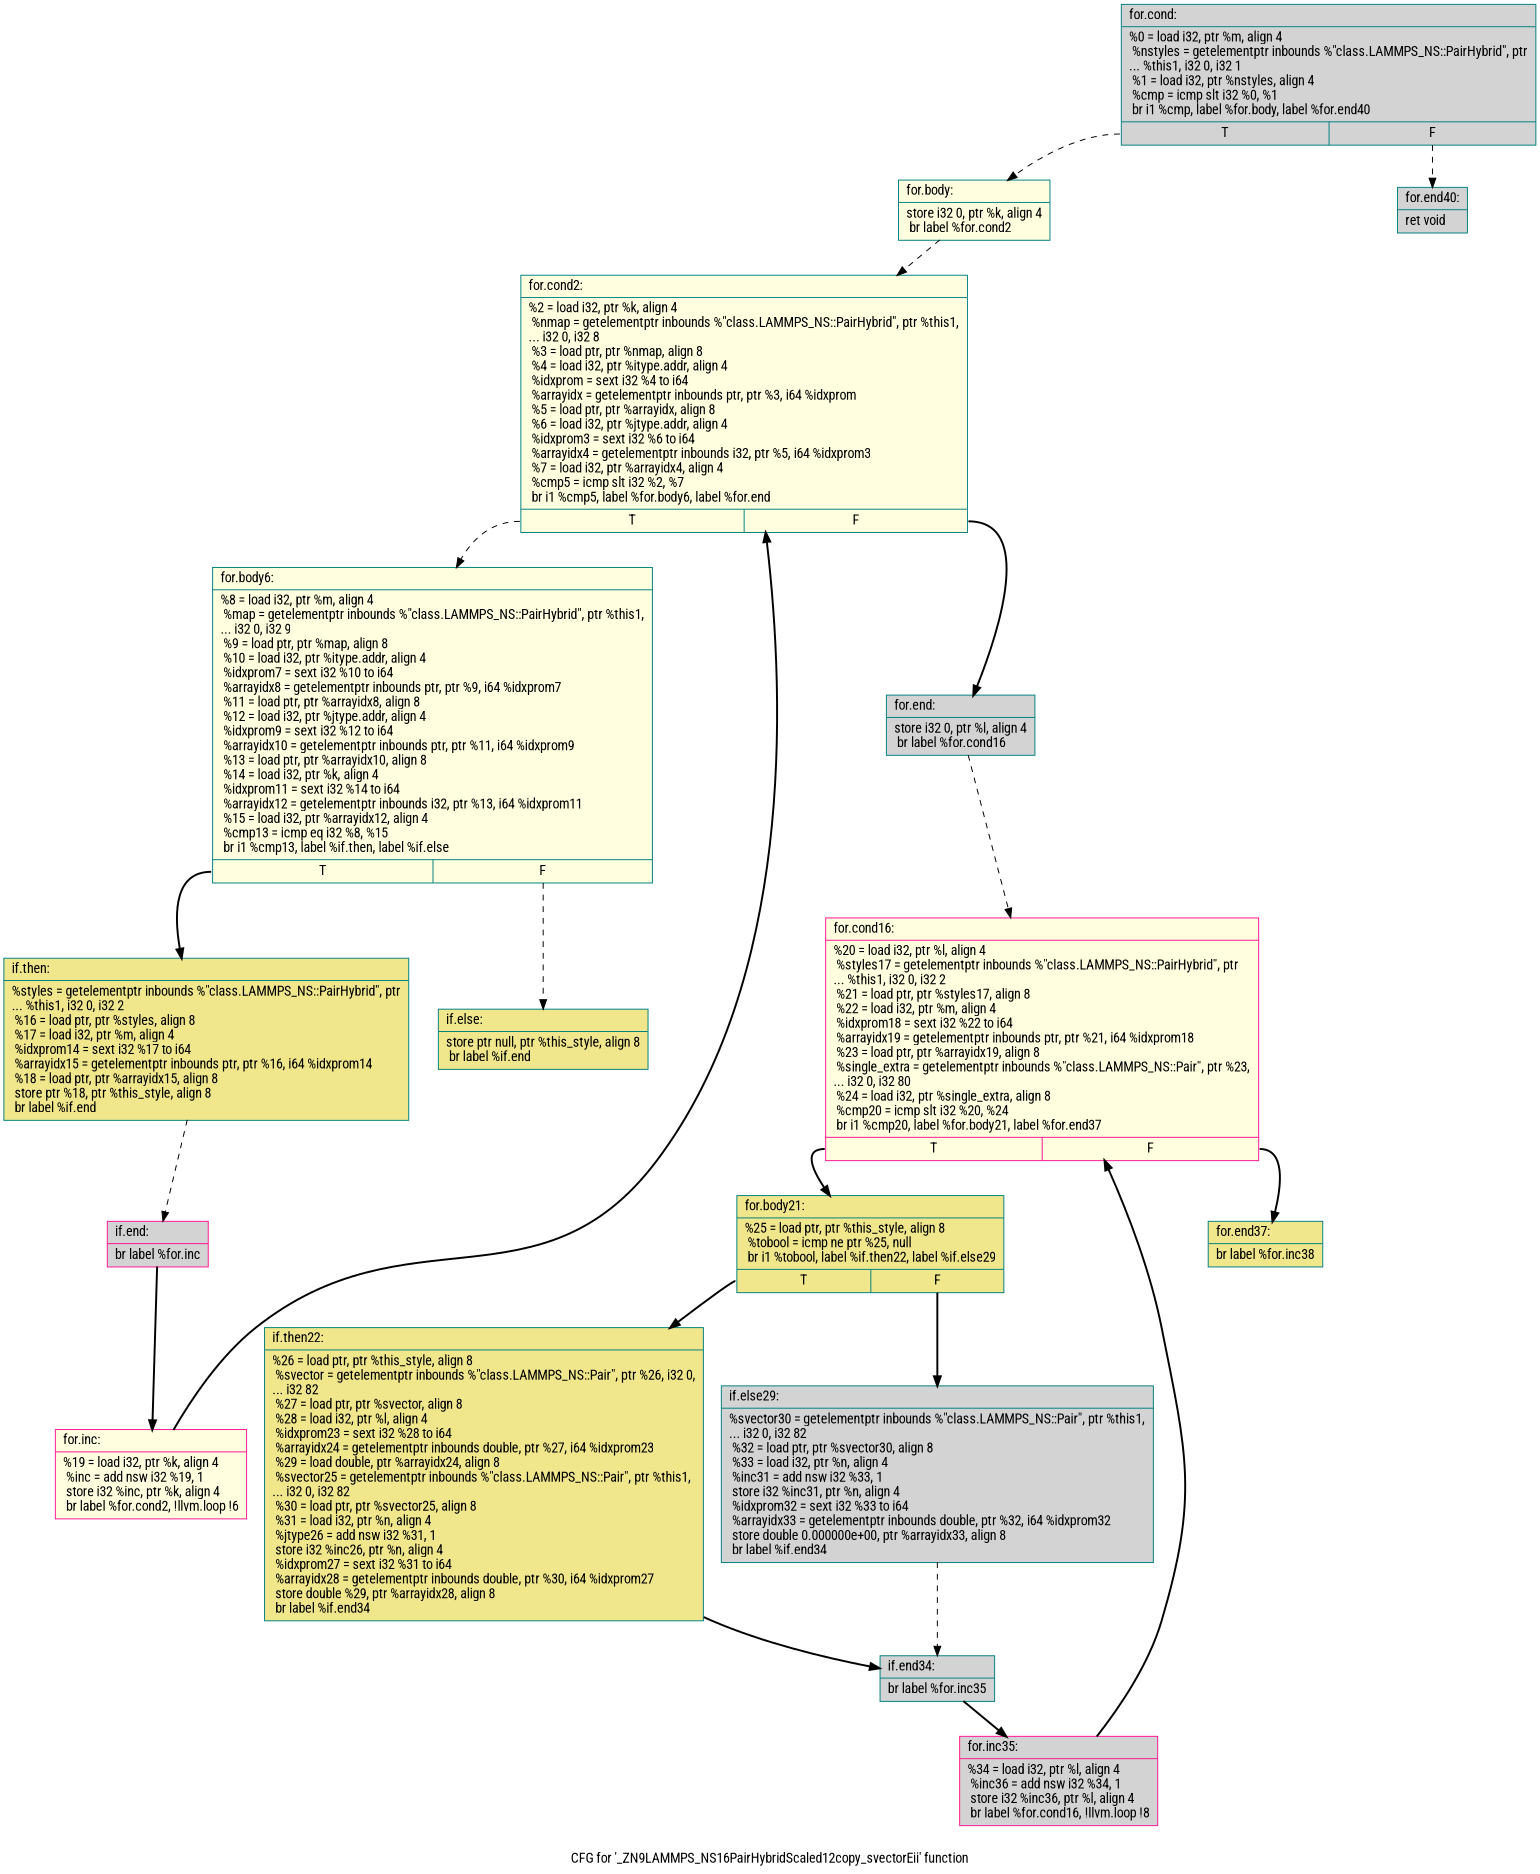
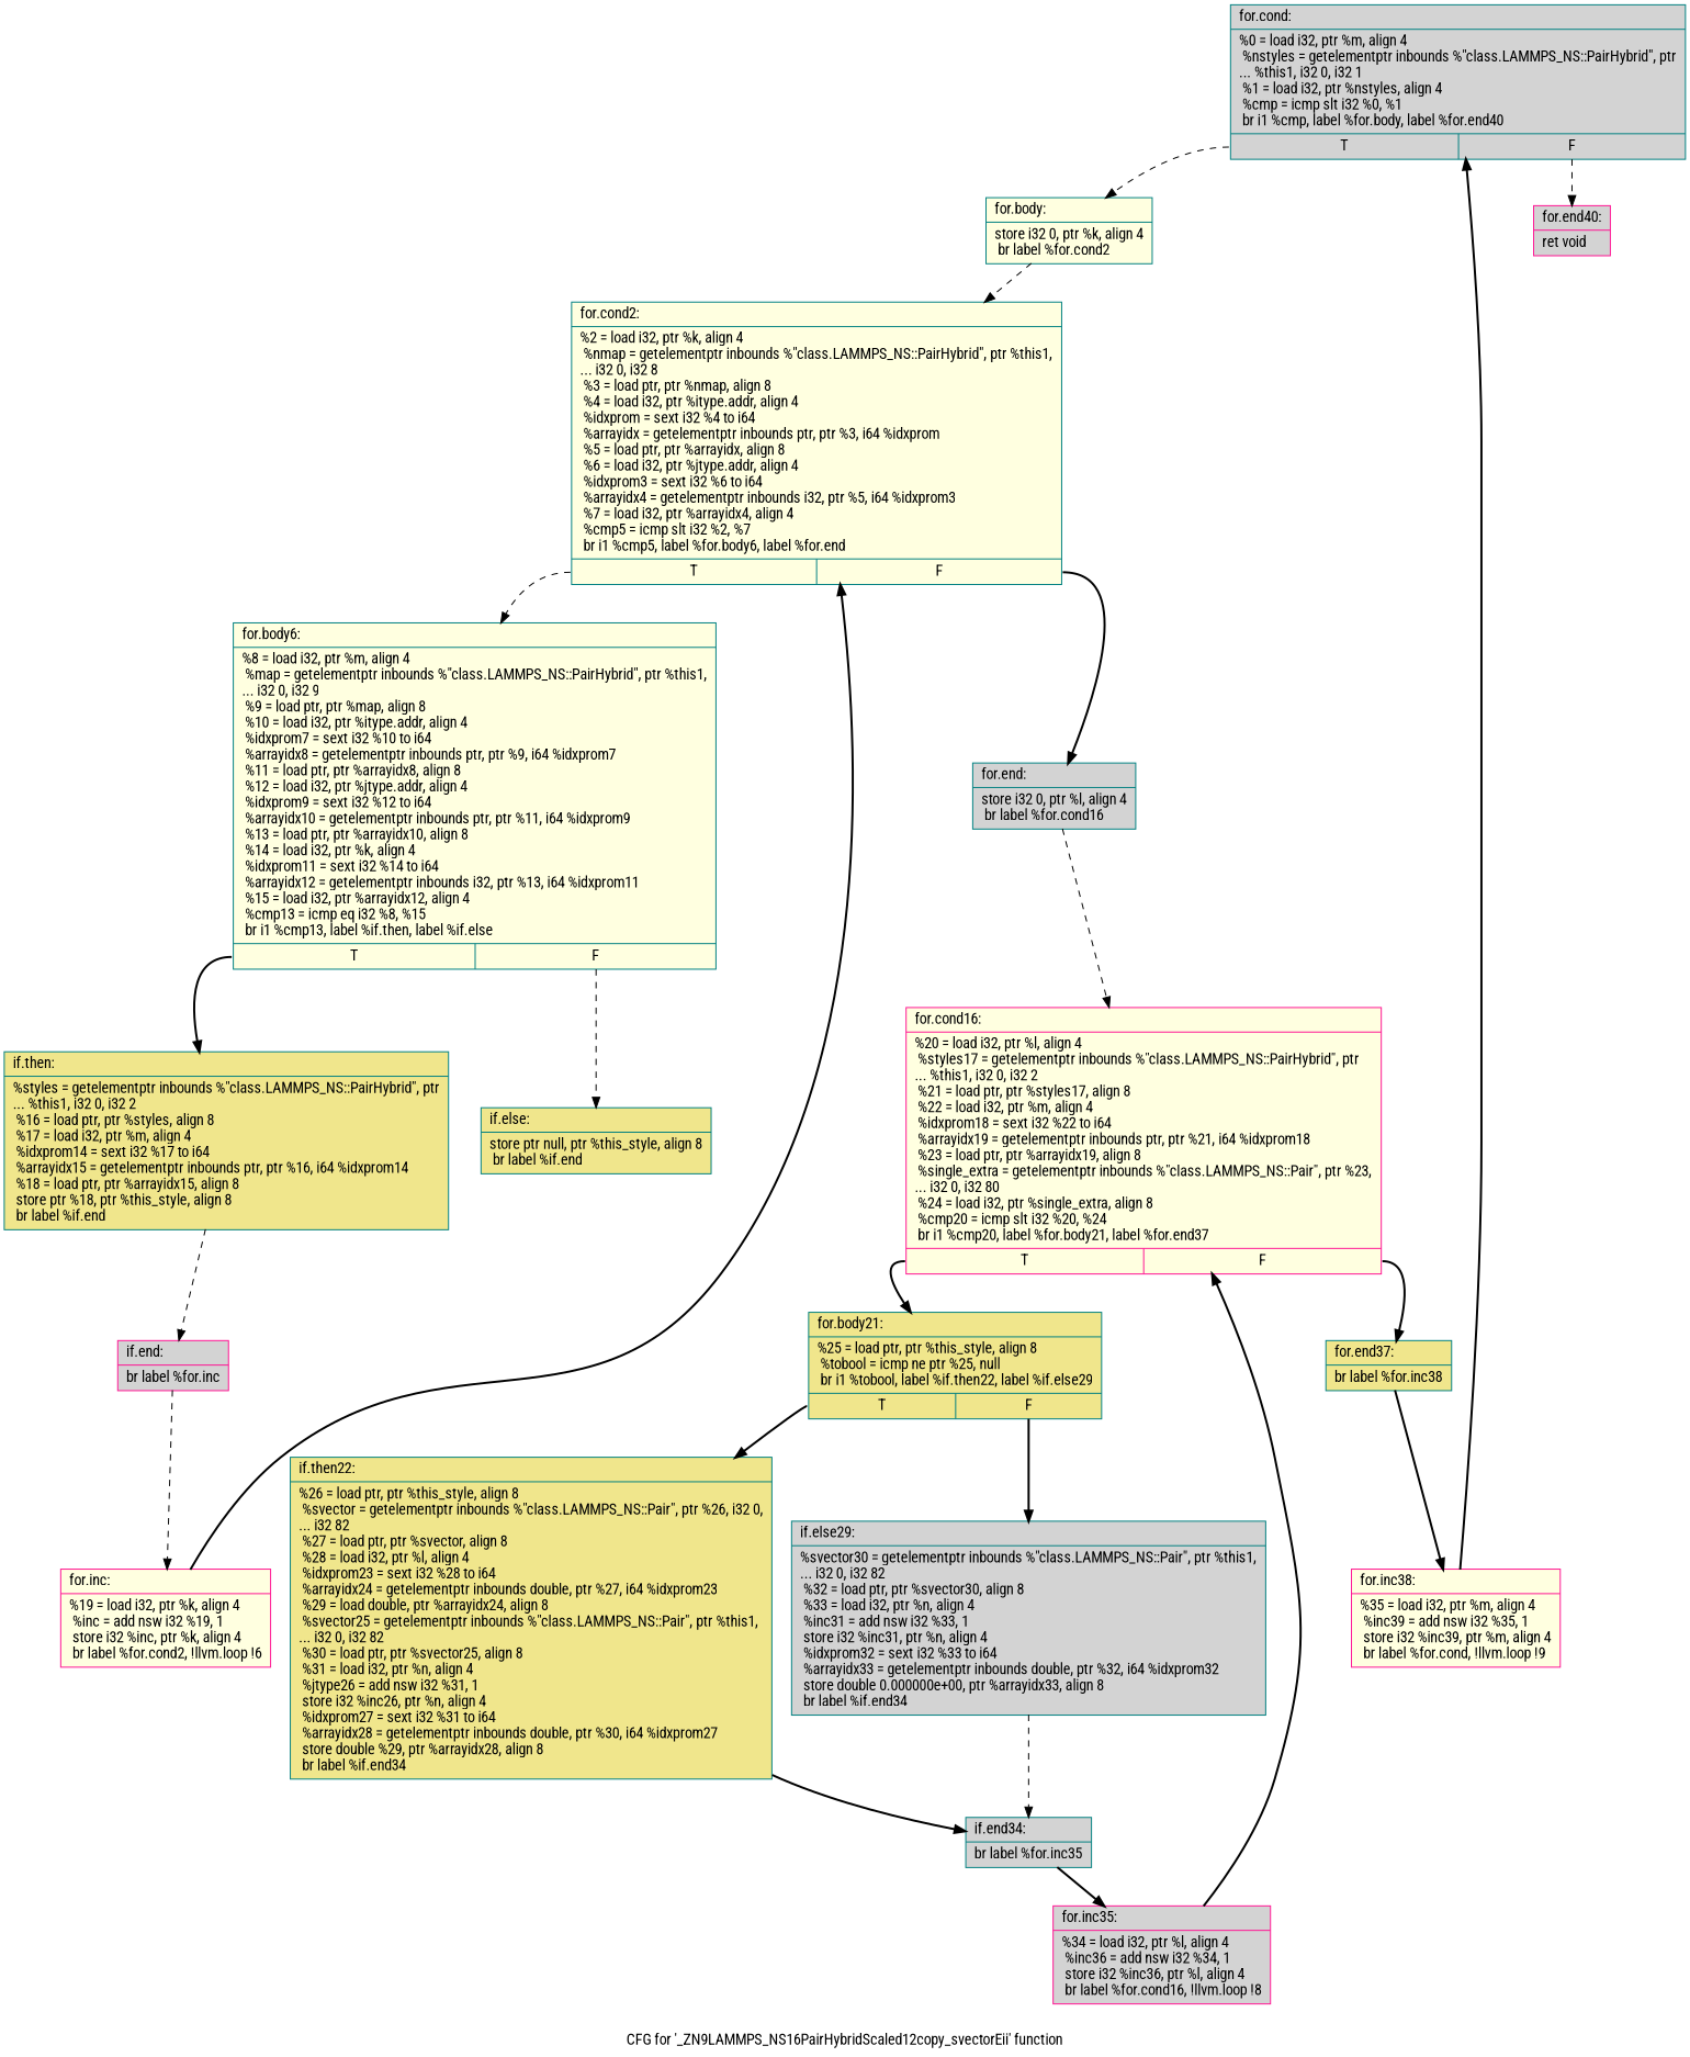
  digraph {
    fontname="Roboto Condensed"
    label="CFG for '_ZN9LAMMPS_NS16PairHybridScaled12copy_svectorEii' function"
    node [color=teal fillcolor=lightgrey fontname="Roboto Condensed" shape=record style=filled]
    edge [fontname="Roboto Condensed" style=bold]
    n1 [label="{for.cond:\l|  %0 = load i32, ptr %m, align 4\l  %nstyles = getelementptr inbounds %\"class.LAMMPS_NS::PairHybrid\", ptr\l... %this1, i32 0, i32 1\l  %1 = load i32, ptr %nstyles, align 4\l  %cmp = icmp slt i32 %0, %1\l  br i1 %cmp, label %for.body, label %for.end40\l|{<s0>T|<s1>F}}"]
    n2 [fillcolor=lightyellow label="{for.body:\l|  store i32 0, ptr %k, align 4\l  br label %for.cond2\l}"]
-   n3 [label="{for.end40:\l|  ret void\l}"]
+   n3 [color=deeppink label="{for.end40:\l|  ret void\l}"]
    n4 [fillcolor=lightyellow label="{for.cond2:\l|  %2 = load i32, ptr %k, align 4\l  %nmap = getelementptr inbounds %\"class.LAMMPS_NS::PairHybrid\", ptr %this1,\l... i32 0, i32 8\l  %3 = load ptr, ptr %nmap, align 8\l  %4 = load i32, ptr %itype.addr, align 4\l  %idxprom = sext i32 %4 to i64\l  %arrayidx = getelementptr inbounds ptr, ptr %3, i64 %idxprom\l  %5 = load ptr, ptr %arrayidx, align 8\l  %6 = load i32, ptr %jtype.addr, align 4\l  %idxprom3 = sext i32 %6 to i64\l  %arrayidx4 = getelementptr inbounds i32, ptr %5, i64 %idxprom3\l  %7 = load i32, ptr %arrayidx4, align 4\l  %cmp5 = icmp slt i32 %2, %7\l  br i1 %cmp5, label %for.body6, label %for.end\l|{<s0>T|<s1>F}}"]
    n5 [fillcolor=lightyellow label="{for.body6:\l|  %8 = load i32, ptr %m, align 4\l  %map = getelementptr inbounds %\"class.LAMMPS_NS::PairHybrid\", ptr %this1,\l... i32 0, i32 9\l  %9 = load ptr, ptr %map, align 8\l  %10 = load i32, ptr %itype.addr, align 4\l  %idxprom7 = sext i32 %10 to i64\l  %arrayidx8 = getelementptr inbounds ptr, ptr %9, i64 %idxprom7\l  %11 = load ptr, ptr %arrayidx8, align 8\l  %12 = load i32, ptr %jtype.addr, align 4\l  %idxprom9 = sext i32 %12 to i64\l  %arrayidx10 = getelementptr inbounds ptr, ptr %11, i64 %idxprom9\l  %13 = load ptr, ptr %arrayidx10, align 8\l  %14 = load i32, ptr %k, align 4\l  %idxprom11 = sext i32 %14 to i64\l  %arrayidx12 = getelementptr inbounds i32, ptr %13, i64 %idxprom11\l  %15 = load i32, ptr %arrayidx12, align 4\l  %cmp13 = icmp eq i32 %8, %15\l  br i1 %cmp13, label %if.then, label %if.else\l|{<s0>T|<s1>F}}"]
    n6 [label="{for.end:\l|  store i32 0, ptr %l, align 4\l  br label %for.cond16\l}"]
    n7 [fillcolor=khaki label="{if.then:\l|  %styles = getelementptr inbounds %\"class.LAMMPS_NS::PairHybrid\", ptr\l... %this1, i32 0, i32 2\l  %16 = load ptr, ptr %styles, align 8\l  %17 = load i32, ptr %m, align 4\l  %idxprom14 = sext i32 %17 to i64\l  %arrayidx15 = getelementptr inbounds ptr, ptr %16, i64 %idxprom14\l  %18 = load ptr, ptr %arrayidx15, align 8\l  store ptr %18, ptr %this_style, align 8\l  br label %if.end\l}"]
    n8 [fillcolor=khaki label="{if.else:\l|  store ptr null, ptr %this_style, align 8\l  br label %if.end\l}"]
    n9 [color=deeppink fillcolor=lightyellow label="{for.cond16:\l|  %20 = load i32, ptr %l, align 4\l  %styles17 = getelementptr inbounds %\"class.LAMMPS_NS::PairHybrid\", ptr\l... %this1, i32 0, i32 2\l  %21 = load ptr, ptr %styles17, align 8\l  %22 = load i32, ptr %m, align 4\l  %idxprom18 = sext i32 %22 to i64\l  %arrayidx19 = getelementptr inbounds ptr, ptr %21, i64 %idxprom18\l  %23 = load ptr, ptr %arrayidx19, align 8\l  %single_extra = getelementptr inbounds %\"class.LAMMPS_NS::Pair\", ptr %23,\l... i32 0, i32 80\l  %24 = load i32, ptr %single_extra, align 8\l  %cmp20 = icmp slt i32 %20, %24\l  br i1 %cmp20, label %for.body21, label %for.end37\l|{<s0>T|<s1>F}}"]
    n10 [color=deeppink label="{if.end:\l|  br label %for.inc\l}"]
    n11 [fillcolor=khaki label="{for.body21:\l|  %25 = load ptr, ptr %this_style, align 8\l  %tobool = icmp ne ptr %25, null\l  br i1 %tobool, label %if.then22, label %if.else29\l|{<s0>T|<s1>F}}"]
    n12 [fillcolor=khaki label="{for.end37:\l|  br label %for.inc38\l}"]
    n13 [color=deeppink fillcolor=lightyellow label="{for.inc:\l|  %19 = load i32, ptr %k, align 4\l  %inc = add nsw i32 %19, 1\l  store i32 %inc, ptr %k, align 4\l  br label %for.cond2, !llvm.loop !6\l}"]
    n14 [fillcolor=khaki label="{if.then22:\l|  %26 = load ptr, ptr %this_style, align 8\l  %svector = getelementptr inbounds %\"class.LAMMPS_NS::Pair\", ptr %26, i32 0,\l... i32 82\l  %27 = load ptr, ptr %svector, align 8\l  %28 = load i32, ptr %l, align 4\l  %idxprom23 = sext i32 %28 to i64\l  %arrayidx24 = getelementptr inbounds double, ptr %27, i64 %idxprom23\l  %29 = load double, ptr %arrayidx24, align 8\l  %svector25 = getelementptr inbounds %\"class.LAMMPS_NS::Pair\", ptr %this1,\l... i32 0, i32 82\l  %30 = load ptr, ptr %svector25, align 8\l  %31 = load i32, ptr %n, align 4\l  %jtype26 = add nsw i32 %31, 1\l  store i32 %inc26, ptr %n, align 4\l  %idxprom27 = sext i32 %31 to i64\l  %arrayidx28 = getelementptr inbounds double, ptr %30, i64 %idxprom27\l  store double %29, ptr %arrayidx28, align 8\l  br label %if.end34\l}"]
    n15 [label="{if.else29:\l|  %svector30 = getelementptr inbounds %\"class.LAMMPS_NS::Pair\", ptr %this1,\l... i32 0, i32 82\l  %32 = load ptr, ptr %svector30, align 8\l  %33 = load i32, ptr %n, align 4\l  %inc31 = add nsw i32 %33, 1\l  store i32 %inc31, ptr %n, align 4\l  %idxprom32 = sext i32 %33 to i64\l  %arrayidx33 = getelementptr inbounds double, ptr %32, i64 %idxprom32\l  store double 0.000000e+00, ptr %arrayidx33, align 8\l  br label %if.end34\l}"]
+   n16 [color=deeppink fillcolor=lightyellow label="{for.inc38:\l|  %35 = load i32, ptr %m, align 4\l  %inc39 = add nsw i32 %35, 1\l  store i32 %inc39, ptr %m, align 4\l  br label %for.cond, !llvm.loop !9\l}"]
    n17 [label="{if.end34:\l|  br label %for.inc35\l}"]
    n18 [color=deeppink label="{for.inc35:\l|  %34 = load i32, ptr %l, align 4\l  %inc36 = add nsw i32 %34, 1\l  store i32 %inc36, ptr %l, align 4\l  br label %for.cond16, !llvm.loop !8\l}"]
    n1 -> n2 [style=dashed tailport=s0]
    n1 -> n3 [style=dashed tailport=s1]
    n2 -> n4 [style=dashed]
    n4 -> n5 [style=dashed tailport=s0]
    n4 -> n6 [tailport=s1]
    n5 -> n7 [tailport=s0]
    n5 -> n8 [style=dashed tailport=s1]
    n6 -> n9 [style=dashed]
    n7 -> n10 [style=dashed]
    n9 -> n11 [tailport=s0]
    n9 -> n12 [tailport=s1]
-   n10 -> n13
+   n10 -> n13 [style=dashed]
    n11 -> n14 [tailport=s0]
    n11 -> n15 [tailport=s1]
+   n12 -> n16
    n13 -> n4
    n14 -> n17
    n15 -> n17 [style=dashed]
+   n16 -> n1
    n17 -> n18
    n18 -> n9
  }
